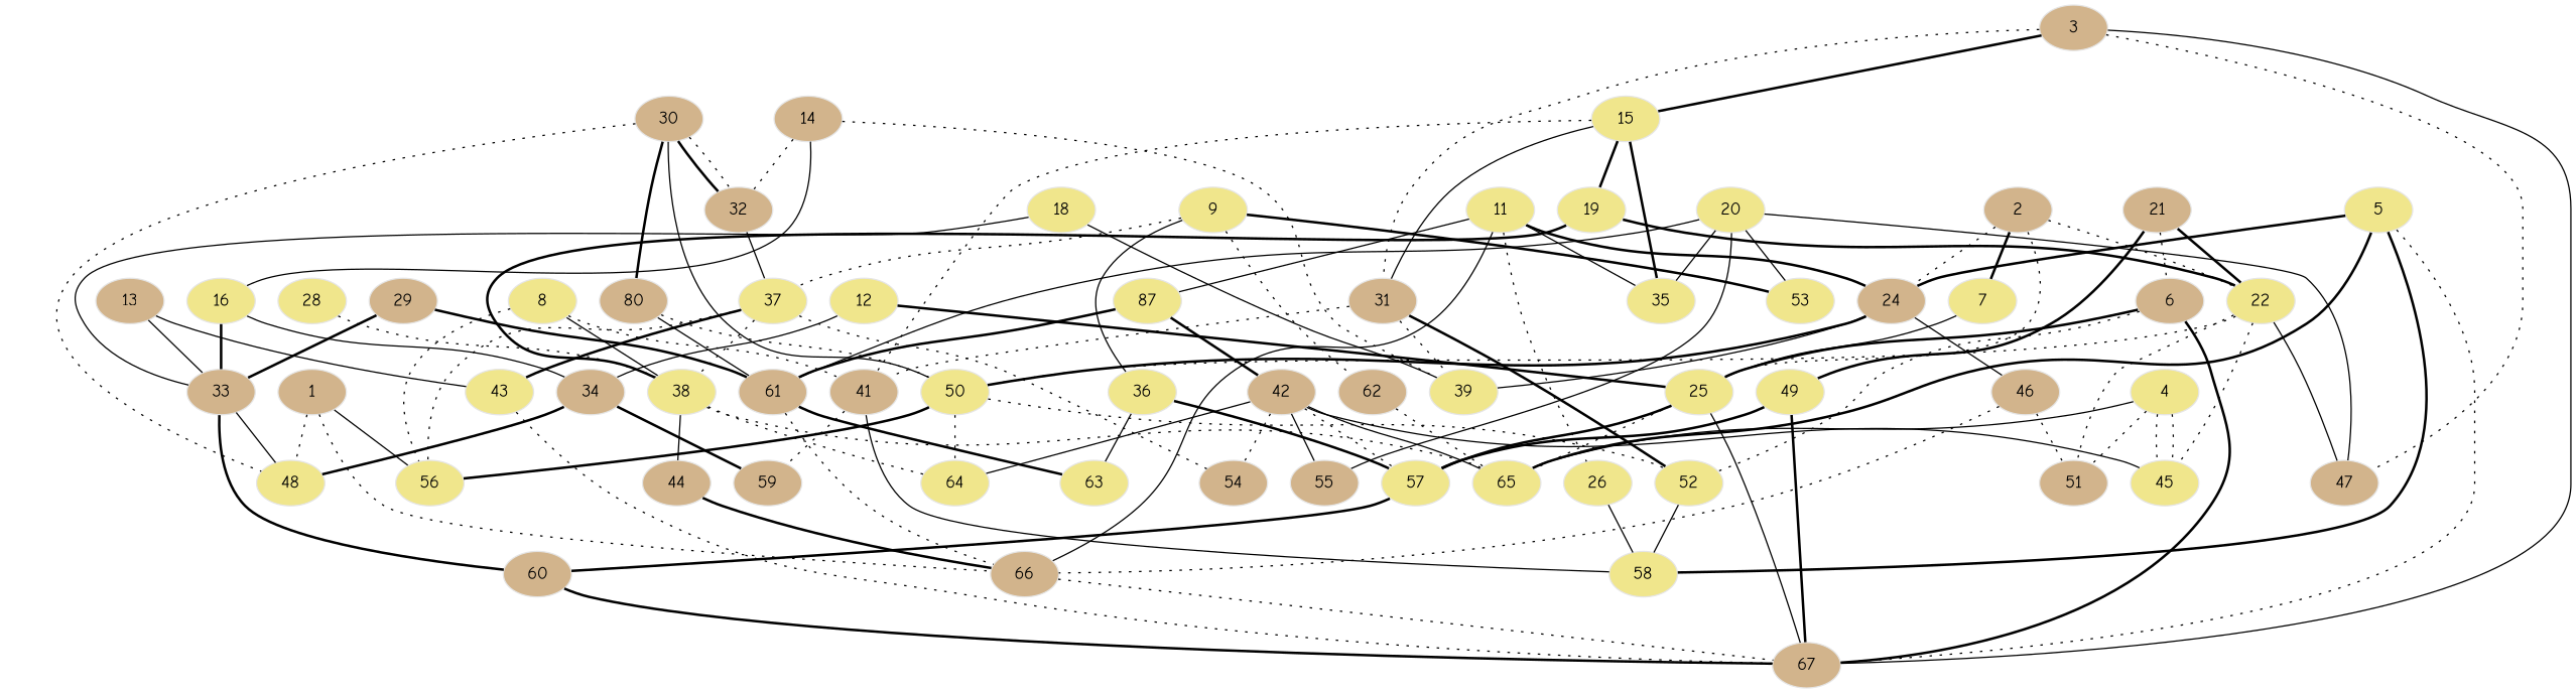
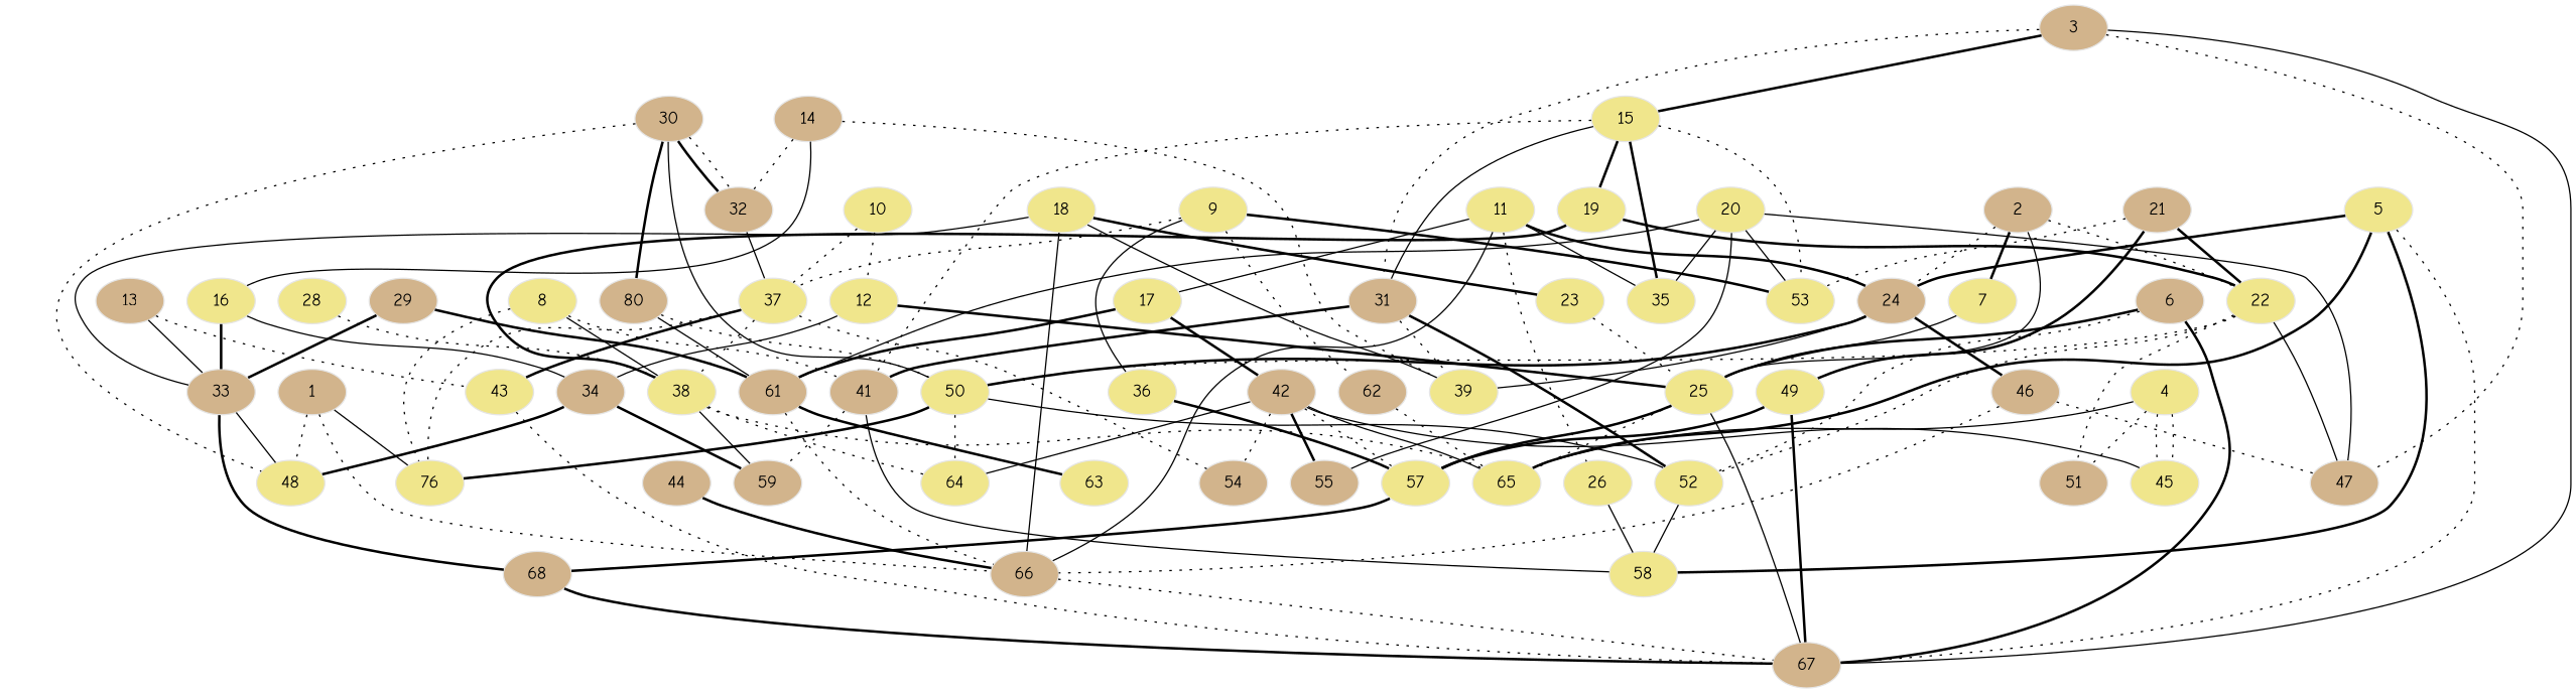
  graph {
    fontname="Comic Neue"
    node [color=gray90 fillcolor=khaki fontname="Comic Neue" style=filled]
    edge [fontname="Comic Neue" style=dotted]
    1 [fillcolor=tan]
    48
-   56
+   56 [label=76]
    66 [fillcolor=tan]
    67 [fillcolor=tan]
    2 [fillcolor=tan]
    7
    22
    24 [fillcolor=tan]
    25
    47 [fillcolor=tan]
    45
    51 [fillcolor=tan]
    50
    39
    46 [fillcolor=tan]
    65
    57
    3 [fillcolor=tan]
    15
    31 [fillcolor=tan]
    41 [fillcolor=tan]
    53
    35
    19
    52
    4
    5
    58
    6 [fillcolor=tan]
    8
    38
    44 [fillcolor=tan]
    64
    59 [fillcolor=tan]
    9
    36
    37
    62 [fillcolor=tan]
    63
    43
    54 [fillcolor=tan]
+   10
    12
    34 [fillcolor=tan]
    11
-   17 [label=87]
+   17
    26
    42 [fillcolor=tan]
    61 [fillcolor=tan]
    13 [fillcolor=tan]
    33 [fillcolor=tan]
-   60 [fillcolor=tan]
+   60 [fillcolor=tan label=68]
    14 [fillcolor=tan]
    16
    32 [fillcolor=tan]
    55 [fillcolor=tan]
    18
+   23
    20
    21 [fillcolor=tan]
    49
    30 [fillcolor=tan]
    n64 [fillcolor=tan label=80]
    28
    29 [fillcolor=tan]
    1 -- 48
    1 -- 56 [style=solid]
    1 -- 66
    66 -- 67
    2 -- 7 [style=bold]
    2 -- 22
    2 -- 24
-   2 -- 25
+   2 -- 25 [style=solid]
    7 -- 25 [style=solid]
    22 -- 47 [style=solid]
-   22 -- 45
+   22 -- 52
    22 -- 51
    22 -- 50
    24 -- 50 [style=bold]
    24 -- 39 [style=solid]
-   24 -- 46 [style=solid]
+   24 -- 46 [style=bold]
    25 -- 67 [style=solid]
    25 -- 65
    25 -- 57 [style=bold]
    50 -- 56 [style=bold]
-   50 -- 52
+   50 -- 52 [style=solid]
    50 -- 64
    46 -- 66
-   46 -- 51
+   46 -- 47
    57 -- 60 [style=bold]
    3 -- 67 [style=solid]
    3 -- 47
    3 -- 15 [style=bold]
    3 -- 31
    15 -- 31 [style=solid]
    15 -- 41
+   15 -- 53
    15 -- 35 [style=bold]
    15 -- 19 [style=bold]
    31 -- 39
-   31 -- 41
+   31 -- 41 [style=bold]
    31 -- 52 [style=bold]
    41 -- 58 [style=solid]
    41 -- 59
    19 -- 22 [style=bold]
    19 -- 38 [style=bold]
    52 -- 58 [style=solid]
    4 -- 45
    4 -- 45
    4 -- 51
    4 -- 65 [style=solid]
    5 -- 67
    5 -- 24 [style=bold]
    5 -- 65 [style=bold]
    5 -- 58 [style=bold]
    6 -- 67 [style=bold]
    6 -- 25 [style=bold]
    6 -- 52
    8 -- 56
    8 -- 41
    8 -- 38 [style=solid]
    38 -- 65
-   38 -- 44 [style=solid]
+   38 -- 59 [style=solid]
    38 -- 64
    44 -- 66 [style=bold]
    9 -- 53 [style=bold]
    9 -- 36 [style=solid]
    9 -- 37
    9 -- 62
    36 -- 57 [style=bold]
-   36 -- 63 [style=solid]
    37 -- 56
    37 -- 38
    37 -- 43 [style=bold]
    37 -- 54
    62 -- 65
    43 -- 67
+   10 -- 37
+   10 -- 12
    12 -- 25 [style=bold]
    12 -- 34 [style=solid]
    34 -- 48 [style=bold]
    34 -- 59 [style=bold]
    11 -- 66 [style=solid]
    11 -- 24 [style=bold]
    11 -- 35 [style=solid]
    11 -- 17 [style=solid]
    11 -- 26
    17 -- 42 [style=bold]
    17 -- 61 [style=bold]
    26 -- 58 [style=solid]
    42 -- 45 [style=solid]
    42 -- 65 [style=solid]
    42 -- 57
    42 -- 64 [style=solid]
    42 -- 54
-   42 -- 55 [style=solid]
+   42 -- 55 [style=bold]
    61 -- 66
    61 -- 63 [style=bold]
-   13 -- 43 [style=solid]
+   13 -- 43
    13 -- 33 [style=solid]
    33 -- 48 [style=solid]
    33 -- 60 [style=bold]
    60 -- 67 [style=bold]
    14 -- 39
    14 -- 16 [style=solid]
    14 -- 32
    16 -- 34 [style=solid]
    16 -- 33 [style=bold]
    32 -- 37 [style=solid]
+   18 -- 66 [style=solid]
    18 -- 39 [style=solid]
    18 -- 33 [style=solid]
+   18 -- 23 [style=bold]
+   23 -- 25
    20 -- 47 [style=solid]
    20 -- 53 [style=solid]
    20 -- 35 [style=solid]
    20 -- 61 [style=solid]
    20 -- 55 [style=solid]
    21 -- 22 [style=bold]
-   21 -- 6
+   21 -- 53
    21 -- 49 [style=bold]
    49 -- 67 [style=bold]
    49 -- 57 [style=bold]
    30 -- 48
    30 -- 50 [style=solid]
    30 -- 32 [style=bold]
    30 -- 32
    30 -- n64 [style=bold]
    n64 -- 50
    n64 -- 61 [style=solid]
    28 -- 38
    29 -- 61 [style=bold]
    29 -- 33 [style=bold]
  }
